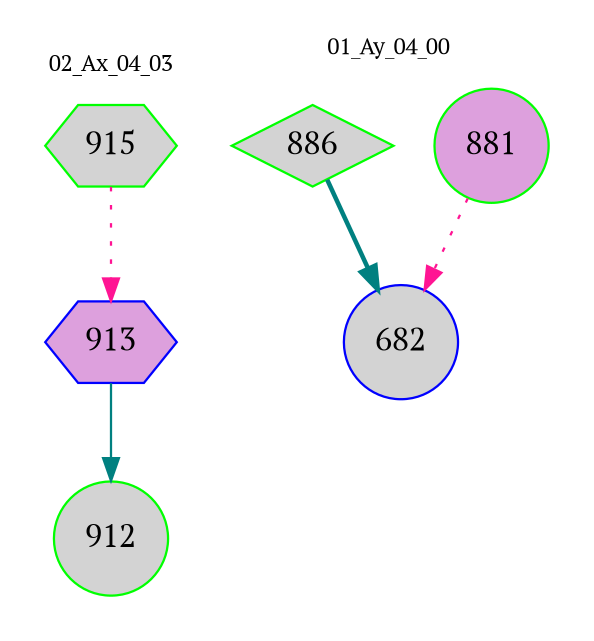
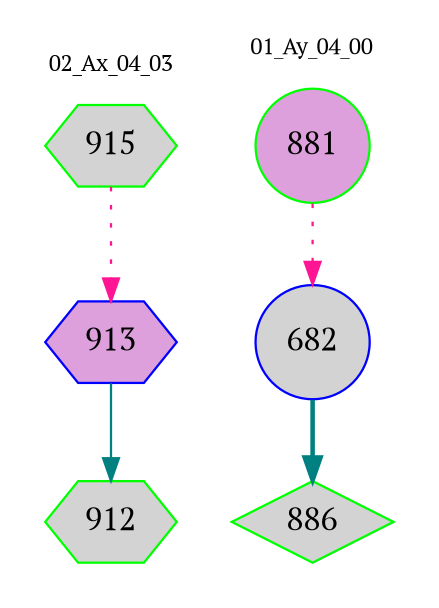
  digraph {
    fontname="PT Serif"
    node [color=green fillcolor=lightgrey fontname="PT Serif" shape=circle style=filled]
    edge [color=deeppink fontname="PT Serif" style=dotted]
    n1 [label=915 shape=hexagon]
    n2 [color=blue fillcolor=plum label=913 shape=hexagon]
-   n3 [label=912]
+   n3 [label=912 shape=hexagon]
    n4 [fillcolor=plum label=881]
    n5 [color=blue label=682]
    n6 [label=886 shape=diamond]
    subgraph cluster_1 {
      color=white
      fontsize=10
      label="02_Ax_04_03"
      n1
      n2
      n3
    }
    subgraph cluster_2 {
      color=white
      fontsize=10
      label="01_Ay_04_00"
      n4
      n5
      n6
    }
    n1 -> n2
    n2 -> n3 [color=teal style=solid]
    n4 -> n5
-   n6 -> n5 [color=teal style=bold]
+   n5 -> n6 [color=teal style=bold]
  }
